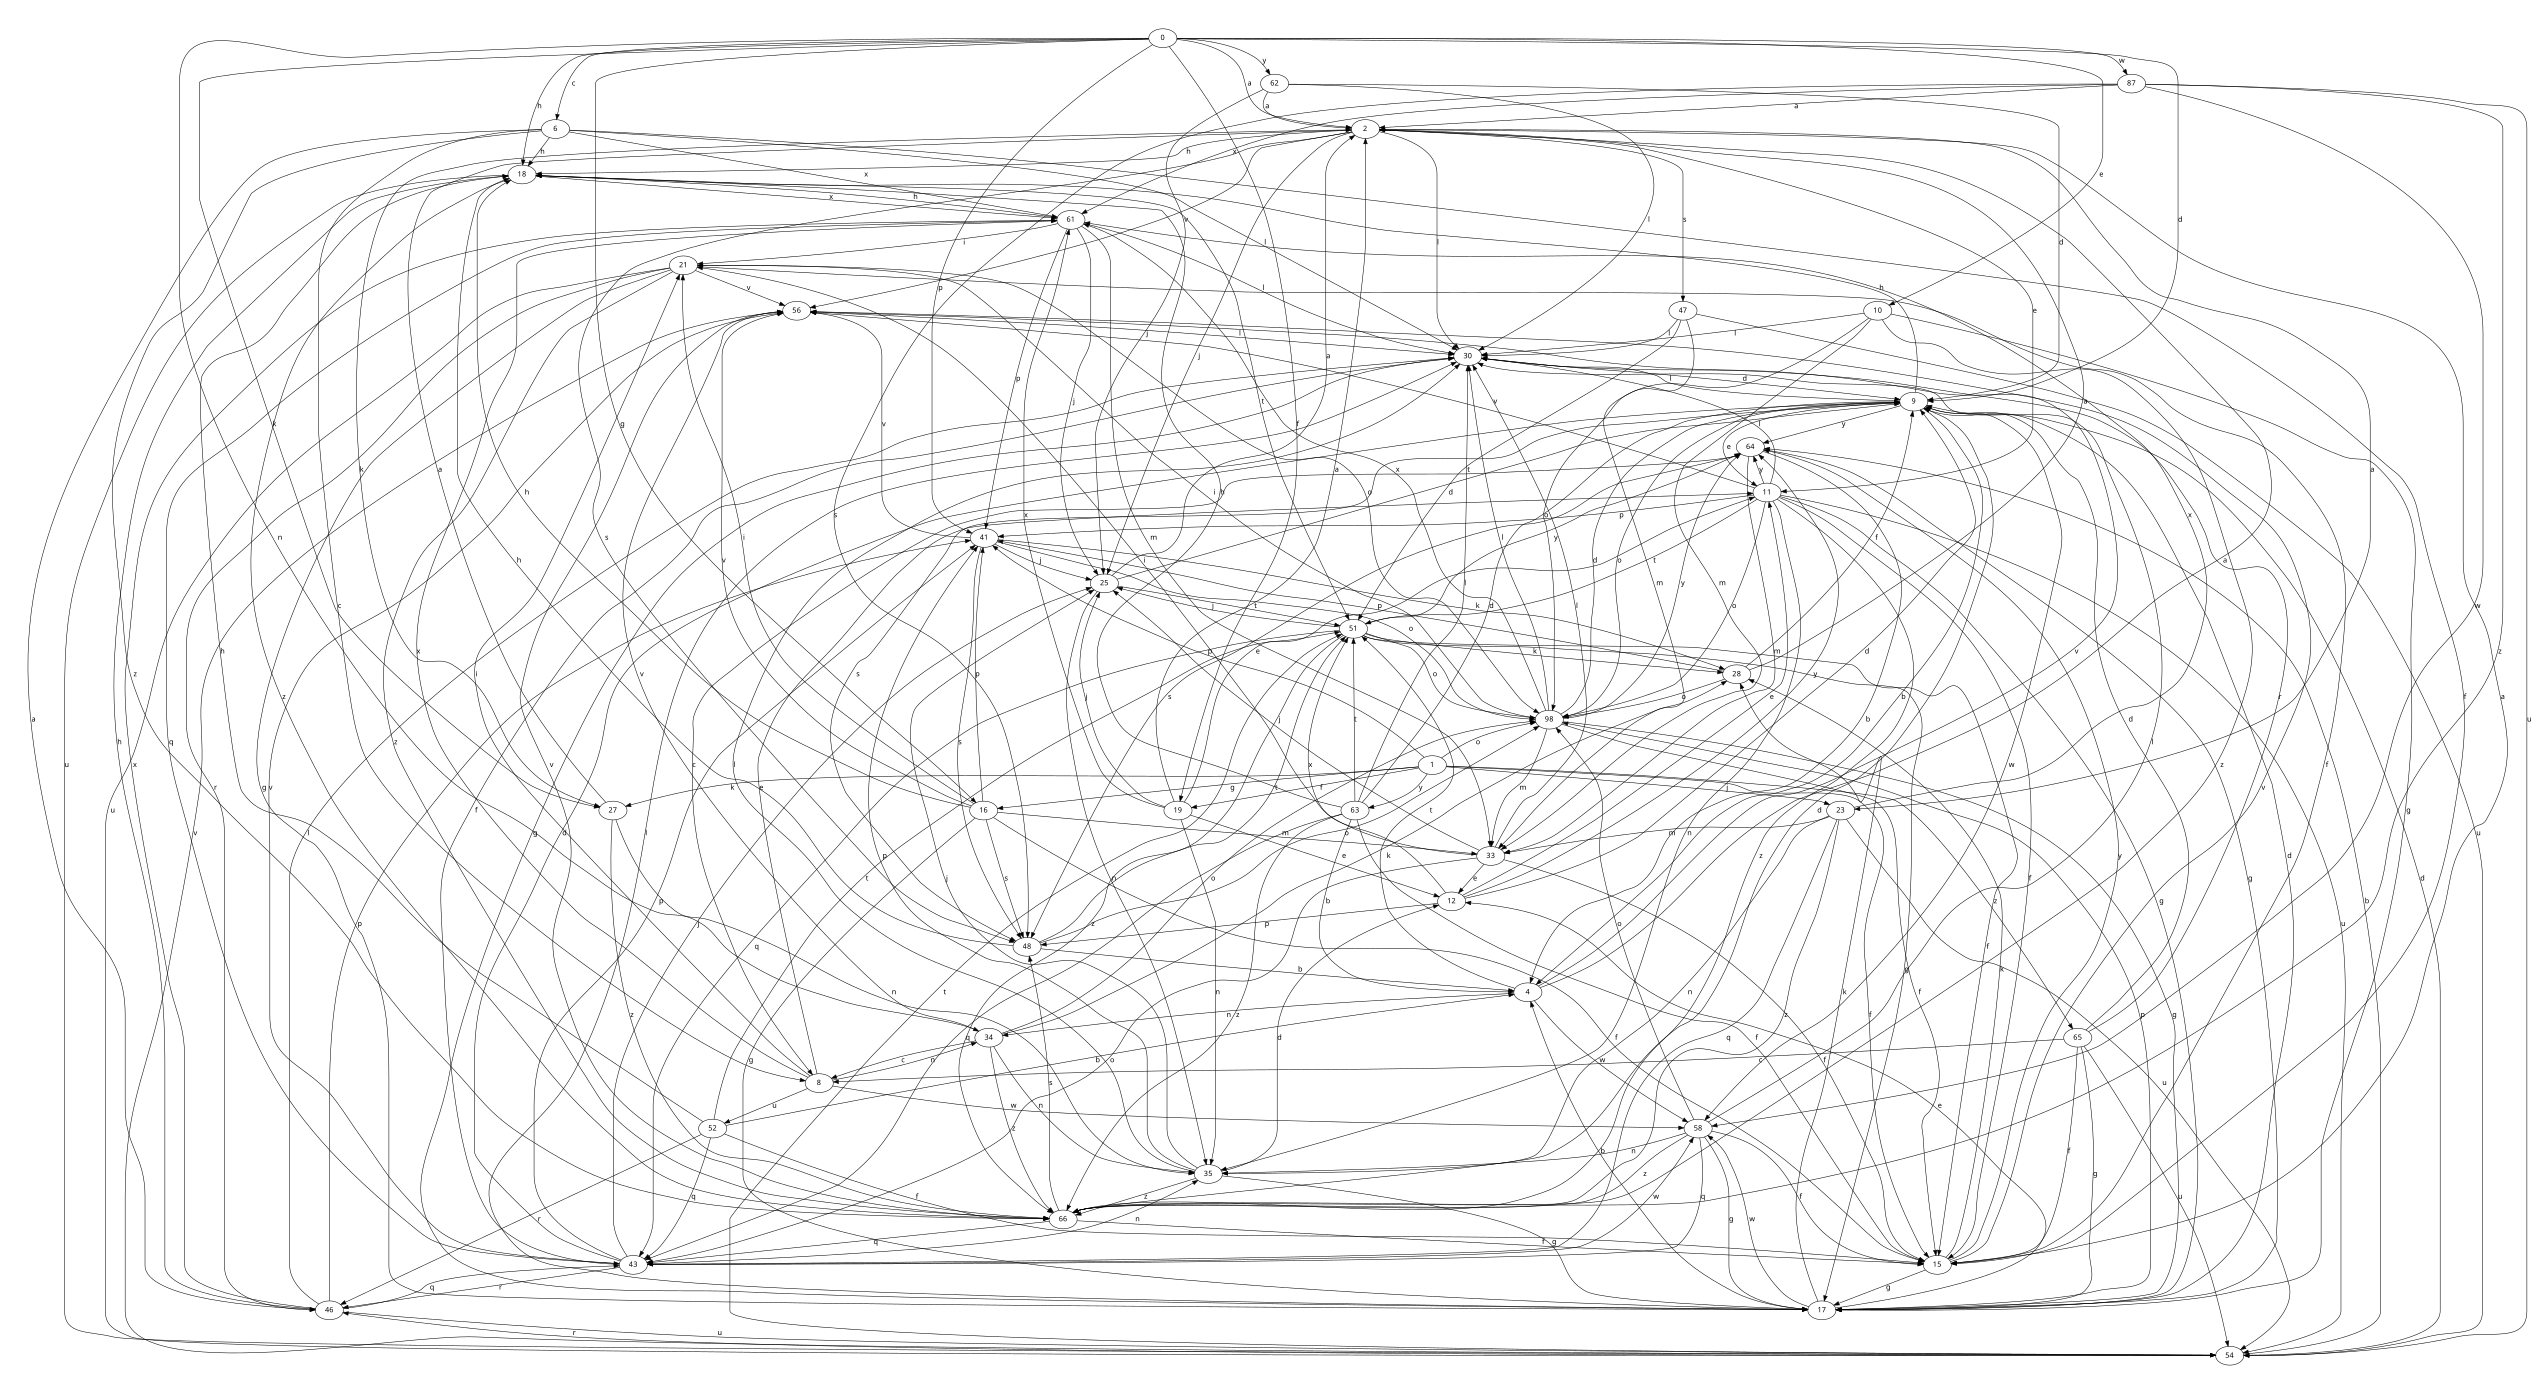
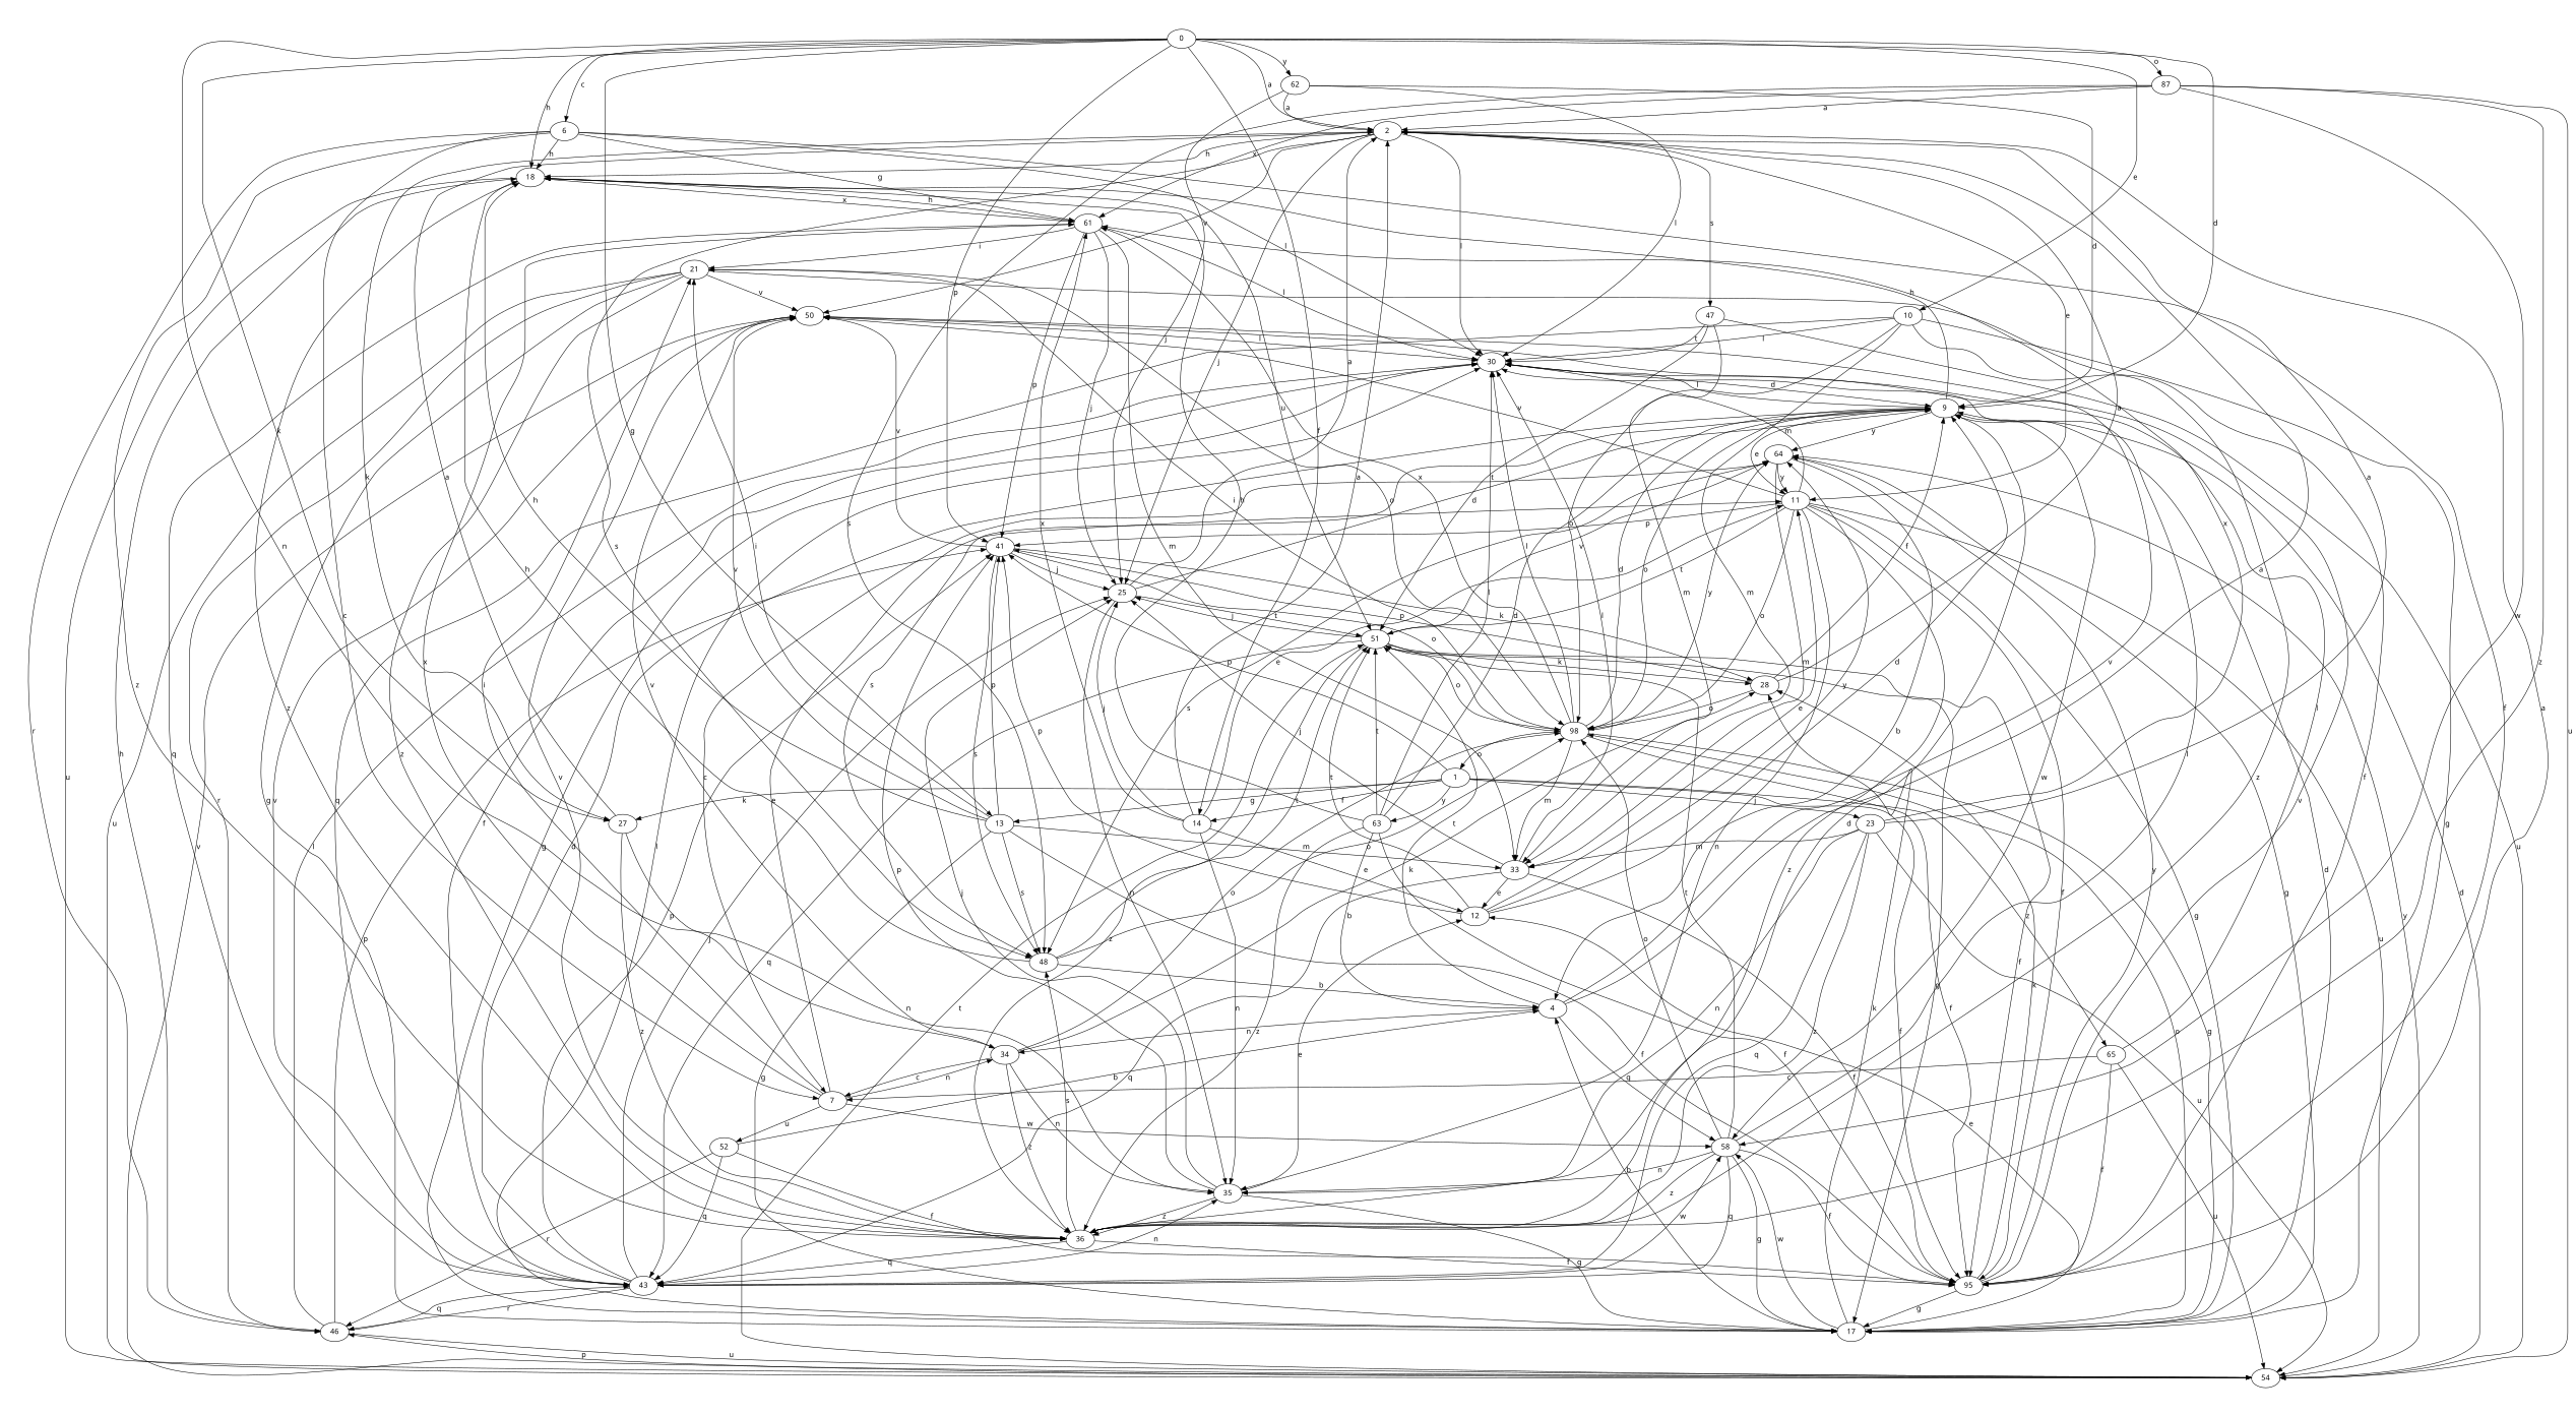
  strict digraph {
    fontname="Noto Sans"
    node [fontname="Noto Sans"]
    edge [fontname="Noto Sans"]
    0
    2
    6
    9
    10
-   14 [label=19]
-   16
+   14
+   16 [label=13]
    18
    27
    34
    41
    n12 [label=87]
    62
    11
    25
    30
    47
    48
-   56
-   15
-   7 [label=8]
+   56 [label=50]
+   15 [label=95]
+   7
    46
    61
-   66
+   66 [label=36]
    n25 [label=98]
    4
    58
    64
    17
    33
    43
    35
    12
    21
    51
    54
    28
    1
    23
    63
    65
    52
    0 -> 2 [label=a]
    0 -> 6 [label=c]
    0 -> 9 [label=d]
    0 -> 10 [label=e]
    0 -> 14 [label=f]
    0 -> 16 [label=g]
    0 -> 18 [label=h]
    0 -> 27 [label=k]
    0 -> 34 [label=n]
    0 -> 41 [label=p]
-   0 -> n12 [label=w]
+   0 -> n12 [label=o]
    0 -> 62 [label=y]
    2 -> 18 [label=h]
    2 -> 27 [label=k]
    2 -> 11 [label=e]
    2 -> 25 [label=j]
    2 -> 30 [label=l]
    2 -> 47 [label=s]
    2 -> 48 [label=s]
    2 -> 56 [label=v]
    6 -> 18 [label=h]
    6 -> 30 [label=l]
    6 -> 15 [label=f]
    6 -> 7 [label=c]
-   6 -> 46 [label=a]
-   6 -> 61 [label=x]
+   6 -> 46 [label=r]
+   6 -> 61 [label=g]
    6 -> 66 [label=z]
    9 -> 18 [label=h]
    9 -> 11 [label=e]
    9 -> 30 [label=l]
    9 -> 48 [label=s]
    9 -> n25 [label=o]
-   9 -> 4 [label=b]
    9 -> 58 [label=w]
    9 -> 64 [label=y]
    10 -> 30 [label=l]
    10 -> 66 [label=z]
    10 -> n25 [label=o]
    10 -> 17 [label=g]
    10 -> 33 [label=m]
-   63 -> 43 [label=q]
+   10 -> 43 [label=q]
    14 -> 2 [label=a]
    14 -> 11 [label=e]
    14 -> 25 [label=j]
    14 -> 61 [label=x]
    14 -> 35 [label=n]
    14 -> 12 [label=e]
    16 -> 18 [label=h]
    16 -> 41 [label=p]
    16 -> 48 [label=s]
    16 -> 56 [label=v]
    16 -> 15 [label=f]
    16 -> 17 [label=g]
    16 -> 33 [label=m]
    16 -> 21 [label=i]
    18 -> 61 [label=x]
    18 -> 66 [label=z]
-   18 -> 51 [label=t]
+   18 -> 51 [label=u]
    18 -> 54 [label=u]
    27 -> 2 [label=a]
    27 -> 66 [label=z]
    27 -> 35 [label=n]
    34 -> 56 [label=v]
    34 -> 7 [label=c]
    34 -> 66 [label=z]
    34 -> n25 [label=o]
    34 -> 35 [label=n]
    34 -> 28 [label=k]
    41 -> 25 [label=j]
    41 -> 48 [label=s]
    41 -> 56 [label=v]
    41 -> n25 [label=o]
    41 -> 28 [label=k]
    n12 -> 2 [label=a]
    n12 -> 48 [label=s]
    n12 -> 61 [label=x]
    n12 -> 66 [label=z]
    n12 -> 58 [label=w]
    n12 -> 54 [label=u]
    62 -> 2 [label=a]
    62 -> 9 [label=d]
    62 -> 25 [label=j]
    62 -> 30 [label=l]
    11 -> 41 [label=p]
-   11 -> 30 [label=l]
+   11 -> 30 [label=m]
    11 -> 56 [label=v]
    11 -> 15 [label=f]
    11 -> 66 [label=z]
    11 -> n25 [label=o]
-   11 -> 64 [label=y]
+   64 -> 11 [label=y]
    11 -> 17 [label=g]
    11 -> 35 [label=n]
    11 -> 51 [label=t]
    11 -> 54 [label=u]
    25 -> 2 [label=a]
    25 -> 9 [label=d]
    25 -> 35 [label=n]
    25 -> 51 [label=t]
    30 -> 9 [label=d]
    30 -> 17 [label=g]
-   47 -> 30 [label=l]
+   47 -> 30 [label=t]
    47 -> 33 [label=m]
    47 -> 51 [label=t]
    47 -> 54 [label=u]
    48 -> 18 [label=h]
    48 -> n25 [label=o]
    48 -> 4 [label=b]
    48 -> 51 [label=t]
    56 -> 30 [label=l]
    15 -> 2 [label=a]
    15 -> 56 [label=v]
    15 -> 64 [label=y]
    15 -> 17 [label=g]
    15 -> 28 [label=k]
    7 -> 34 [label=n]
    7 -> 11 [label=e]
    7 -> 61 [label=x]
    7 -> 58 [label=w]
    7 -> 21 [label=i]
    7 -> 52 [label=u]
    46 -> 18 [label=h]
    46 -> 41 [label=p]
    46 -> 30 [label=l]
-   46 -> 61 [label=x]
    46 -> 43 [label=q]
    46 -> 54 [label=u]
    61 -> 18 [label=h]
    61 -> 41 [label=p]
    61 -> 25 [label=j]
    61 -> 30 [label=l]
    61 -> 33 [label=m]
    61 -> 43 [label=q]
    61 -> 21 [label=i]
    66 -> 9 [label=d]
    66 -> 48 [label=s]
    66 -> 56 [label=v]
    66 -> 15 [label=f]
    66 -> 43 [label=q]
    n25 -> 9 [label=d]
    n25 -> 30 [label=l]
    n25 -> 15 [label=f]
    n25 -> 61 [label=x]
    n25 -> 64 [label=y]
    n25 -> 17 [label=g]
    n25 -> 33 [label=m]
    n25 -> 21 [label=i]
    4 -> 2 [label=a]
    4 -> 34 [label=n]
    4 -> 56 [label=v]
-   4 -> 58 [label=w]
+   4 -> 58 [label=q]
    4 -> 51 [label=t]
    58 -> 30 [label=l]
    58 -> 15 [label=f]
    58 -> 66 [label=z]
    58 -> n25 [label=o]
    58 -> 17 [label=g]
    58 -> 43 [label=q]
    58 -> 35 [label=n]
-   52 -> 51 [label=t]
+   58 -> 51 [label=t]
    64 -> 48 [label=s]
    64 -> 7 [label=c]
    64 -> 4 [label=b]
    64 -> 17 [label=g]
    64 -> 33 [label=m]
    17 -> 9 [label=d]
    17 -> 30 [label=l]
-   17 -> n25 [label=p]
+   17 -> n25 [label=o]
    17 -> 4 [label=b]
    17 -> 58 [label=w]
    17 -> 12 [label=e]
    17 -> 28 [label=k]
    33 -> 25 [label=j]
    33 -> 30 [label=l]
    33 -> 15 [label=f]
-   33 -> 43 [label=o]
+   33 -> 43 [label=q]
    33 -> 12 [label=e]
-   33 -> 21 [label=i]
    43 -> 9 [label=d]
    43 -> 41 [label=p]
    43 -> 25 [label=j]
    43 -> 30 [label=f]
    43 -> 56 [label=v]
    43 -> 46 [label=r]
    43 -> 58 [label=w]
    43 -> 35 [label=n]
    35 -> 41 [label=p]
    35 -> 25 [label=j]
-   35 -> 30 [label=l]
    35 -> 66 [label=z]
    35 -> 17 [label=g]
-   35 -> 12 [label=d]
+   35 -> 12 [label=e]
    12 -> 9 [label=d]
-   12 -> 48 [label=p]
+   12 -> 41 [label=p]
    12 -> 11 [label=e]
    12 -> 64 [label=y]
-   12 -> 51 [label=x]
+   12 -> 51 [label=t]
    21 -> 56 [label=v]
    21 -> 15 [label=f]
    21 -> 46 [label=r]
    21 -> 66 [label=z]
    21 -> n25 [label=o]
    21 -> 17 [label=g]
    21 -> 54 [label=u]
    51 -> 25 [label=j]
    51 -> 15 [label=f]
    51 -> 66 [label=z]
    51 -> n25 [label=o]
-   51 -> 64 [label=y]
+   51 -> 64 [label=v]
    51 -> 17 [label=g]
    51 -> 43 [label=q]
    51 -> 28 [label=k]
    54 -> 9 [label=d]
    54 -> 56 [label=v]
-   54 -> 46 [label=r]
-   54 -> 64 [label=b]
+   54 -> 46 [label=p]
+   54 -> 64 [label=y]
    54 -> 51 [label=t]
    28 -> 2 [label=a]
    28 -> 9 [label=f]
    28 -> 41 [label=p]
    28 -> n25 [label=o]
    1 -> 14 [label=f]
    1 -> 16 [label=g]
    1 -> 27 [label=k]
    1 -> 41 [label=p]
    1 -> 15 [label=f]
-   1 -> n25 [label=o]
+   n25 -> 1 [label=o]
    1 -> 23 [label=j]
    1 -> 63 [label=y]
    1 -> 65 [label=z]
-   2 -> 23 [label=a]
+   23 -> 2 [label=a]
    23 -> 61 [label=x]
    23 -> 66 [label=z]
    23 -> 33 [label=m]
    23 -> 43 [label=q]
    23 -> 35 [label=n]
    23 -> 54 [label=u]
    63 -> 9 [label=d]
    63 -> 18 [label=h]
    63 -> 30 [label=l]
    63 -> 15 [label=f]
    63 -> 66 [label=z]
    63 -> 4 [label=b]
    63 -> 51 [label=t]
-   65 -> 9 [label=d]
-   65 -> 30 [label=r]
+   65 -> 30 [label=l]
    65 -> 15 [label=f]
    65 -> 7 [label=c]
-   65 -> 17 [label=g]
    65 -> 54 [label=u]
-   52 -> 18 [label=h]
    52 -> 15 [label=f]
    52 -> 46 [label=r]
    52 -> 4 [label=b]
    52 -> 43 [label=q]
  }
